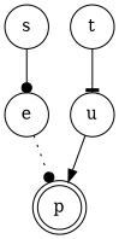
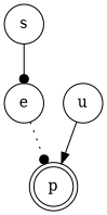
  digraph {
    node [color=black shape=circle]
    edge [arrowhead=dot style=solid]
    p [shape=doublecircle]
    s
    e
-   t
    u
    s -> e
    e -> p [style=dotted]
-   t -> u [arrowhead=tee]
    u -> p [arrowhead=normal]
  }
